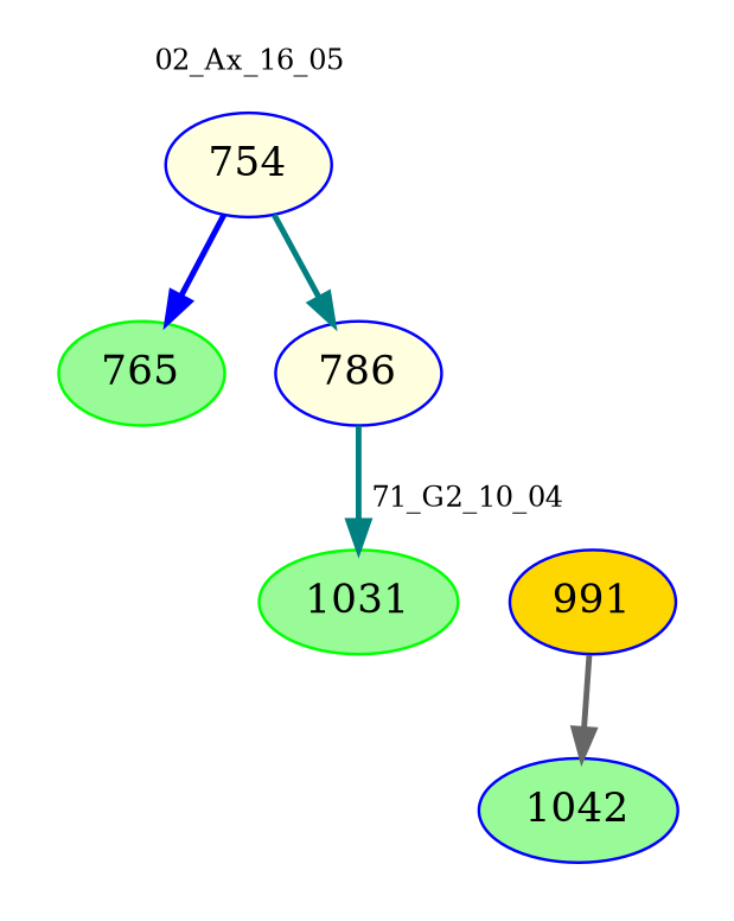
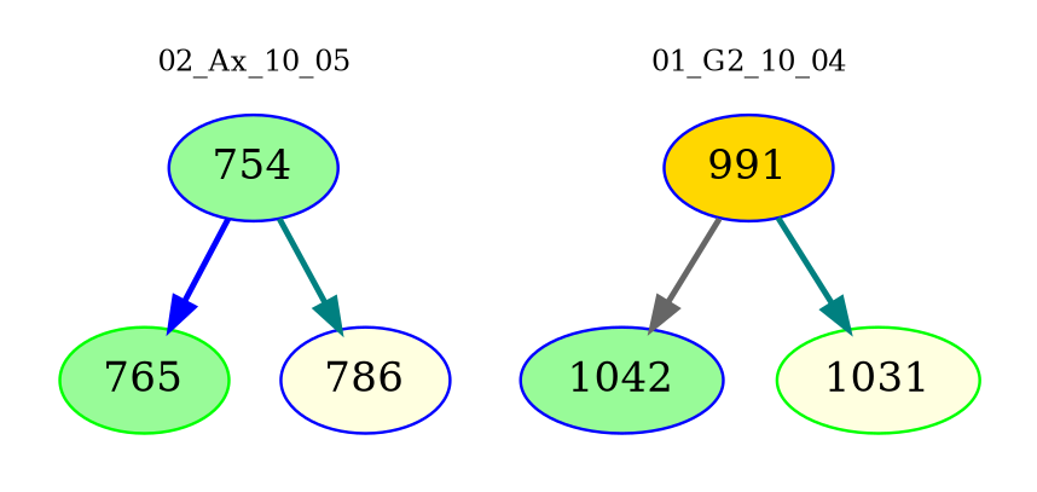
  digraph {
    node [color=blue fillcolor=palegreen style=filled]
    edge [color=teal style=bold]
-   n1 [fillcolor=lightyellow label=754]
+   n1 [label=754]
    n2 [color=green label=765]
    n3 [fillcolor=lightyellow label=786]
    n4 [fillcolor=gold label=991]
    n5 [label=1042]
-   n6 [color=green label=1031]
+   n6 [color=green fillcolor=lightyellow label=1031]
    subgraph cluster_1 {
      color=white
      fontsize=10
-     label="02_Ax_16_05"
+     label="02_Ax_10_05"
      n1
      n2
      n3
    }
    subgraph cluster_2 {
      color=white
      fontsize=10
-     label="71_G2_10_04"
+     label="01_G2_10_04"
      n4
      n5
      n6
    }
    n1 -> n2 [color=blue]
    n1 -> n3
    n4 -> n5 [color=gray40]
-   n3 -> n6
+   n4 -> n6
  }
